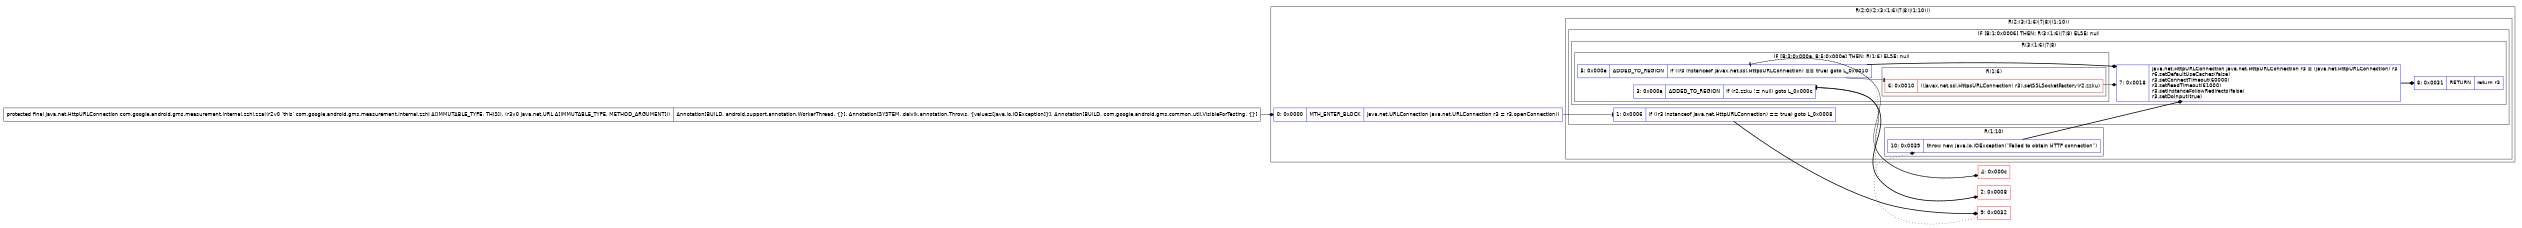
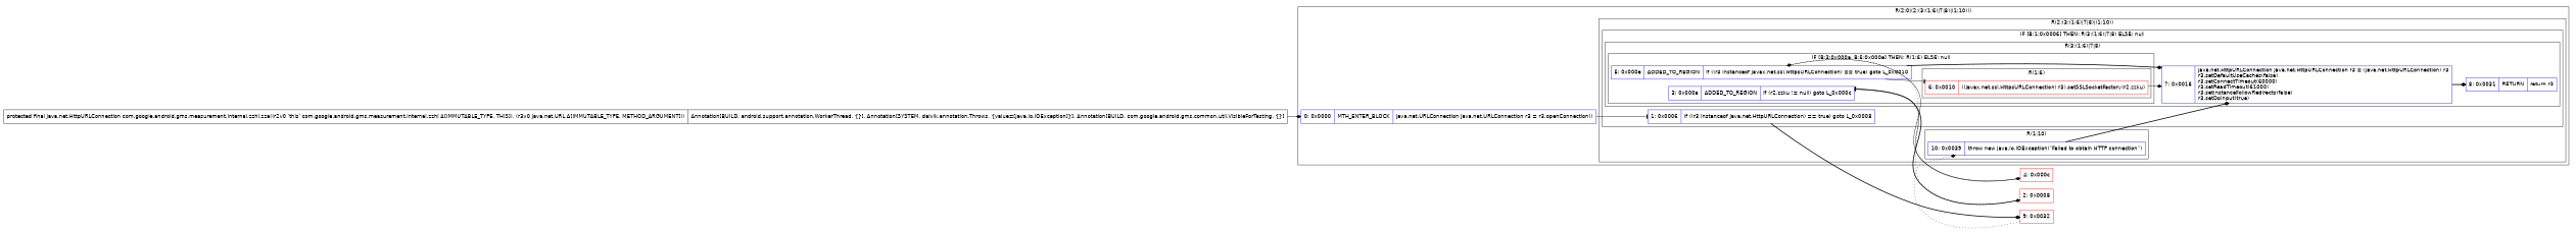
  digraph {
    fontname="DejaVu Sans"
    rankdir=LR
    node [color=blue fontname="DejaVu Sans" shape=record]
    edge [arrowhead=diamond fontname="DejaVu Sans" style=solid]
    n1 [color=red label="{6\:\ 0x0010|((javax.net.ssl.HttpsURLConnection) r3).setSSLSocketFactory(r2.zzku)\l}"]
    n2 [label="{3\:\ 0x000a|ADDED_TO_REGION\l|if (r2.zzku != null) goto L_0x000c\l}"]
    n3 [label="{5\:\ 0x000e|ADDED_TO_REGION\l|if ((r3 instanceof javax.net.ssl.HttpsURLConnection) == true) goto L_0x0010\l}"]
-   n4 [label="{7\:\ 0x0018|java.net.HttpURLConnection java.net.HttpURLConnection r3 = (java.net.HttpURLConnection) r3\lr6.setDefaultUseCaches(false)\lr3.setConnectTimeout(60000)\lr3.setReadTimeout(61000)\lr3.setInstanceFollowRedirects(false)\lr3.setDoInput(true)\l}"]
+   n4 [label="{7\:\ 0x0018|java.net.HttpURLConnection java.net.HttpURLConnection r3 = (java.net.HttpURLConnection) r3\lr3.setDefaultUseCaches(false)\lr3.setConnectTimeout(60000)\lr3.setReadTimeout(61000)\lr3.setInstanceFollowRedirects(false)\lr3.setDoInput(true)\l}"]
    n5 [label="{8\:\ 0x0031|RETURN\l|return r3\l}"]
    n6 [label="{1\:\ 0x0006|if ((r3 instanceof java.net.HttpURLConnection) == true) goto L_0x0008\l}"]
    n7 [label="{10\:\ 0x0039|throw new java.io.IOException(\"Failed to obtain HTTP connection\")\l}"]
    n8 [label="{0\:\ 0x0000|MTH_ENTER_BLOCK\l|java.net.URLConnection java.net.URLConnection r3 = r3.openConnection()\l}"]
    n9 [color=red label="{4\:\ 0x000c}"]
    n10 [color=red label="{2\:\ 0x0008}"]
    n11 [color=red label="{9\:\ 0x0032}"]
    n12 [label="{protected final java.net.HttpURLConnection com.google.android.gms.measurement.internal.zzhl.zza((r2v0 'this' com.google.android.gms.measurement.internal.zzhl A[IMMUTABLE_TYPE, THIS]), (r3v0 java.net.URL A[IMMUTABLE_TYPE, METHOD_ARGUMENT]))  | Annotation[BUILD, android.support.annotation.WorkerThread, \{\}], Annotation[SYSTEM, dalvik.annotation.Throws, \{value=[java.io.IOException]\}], Annotation[BUILD, com.google.android.gms.common.util.VisibleForTesting, \{\}]\l}" color=""]
    subgraph cluster_1 {
      label="R(2:0|(2:(3:(1:6)|7|8)|(1:10)))"
      n8
      subgraph cluster_2 {
        label="R(2:(3:(1:6)|7|8)|(1:10))"
        subgraph cluster_3 {
          label="IF [B:1:0x0006] THEN: R(3:(1:6)|7|8) ELSE: null"
          n6
          subgraph cluster_4 {
            label="R(3:(1:6)|7|8)"
            n4
            n5
            subgraph cluster_5 {
              label="IF [B:3:0x000a, B:5:0x000e] THEN: R(1:6) ELSE: null"
              n2
              n3
              subgraph cluster_6 {
                label="R(1:6)"
                n1
              }
            }
          }
        }
        subgraph cluster_7 {
          label="R(1:10)"
          n7
        }
      }
    }
    n1 -> n4
    n2 -> n9
    n3 -> n1 [arrowhead=tee]
    n3 -> n4 [style=bold]
    n3 -> n10 [style=dotted]
    n4 -> n5 [style=bold]
    n6 -> n11 [style=bold]
    n7 -> n4 [style=bold]
    n8 -> n6 [arrowhead=tee]
-   n9 -> n3 [arrowhead=tee]
+   n9 -> n3
    n10 -> n2 [arrowhead=tee style=bold]
    n11 -> n7 [style=dotted]
    n12 -> n8
  }
